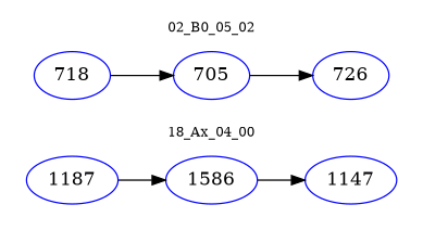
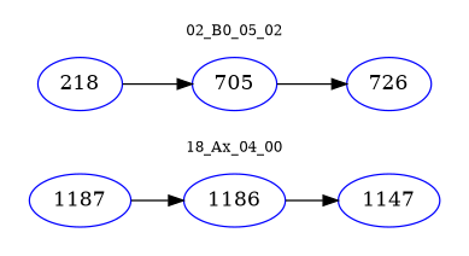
  digraph {
    rankdir=LR
    node [color=blue]
    edge [color=black]
    n1 [label=1187]
-   n2 [label=1586]
+   n2 [label=1186]
    n3 [label=1147]
-   n4 [label=718]
+   n4 [label=218]
    n5 [label=705]
    n6 [label=726]
    subgraph cluster_1 {
      color=white
      fontsize=10
      label="18_Ax_04_00"
      n1
      n2
      n3
    }
    subgraph cluster_2 {
      color=white
      fontsize=10
      label="02_B0_05_02"
      n4
      n5
      n6
    }
    n1 -> n2
    n2 -> n3
    n4 -> n5
    n5 -> n6
  }
